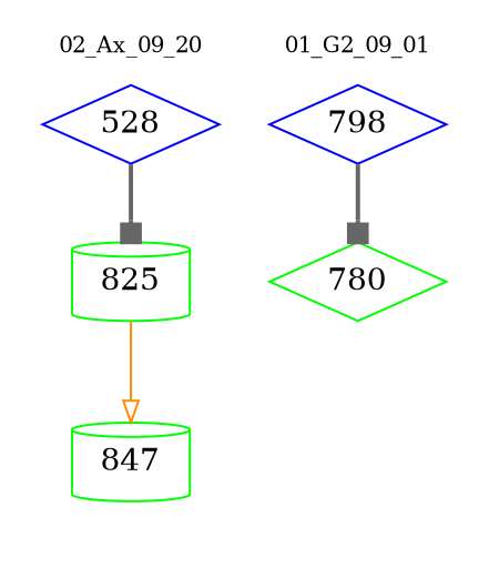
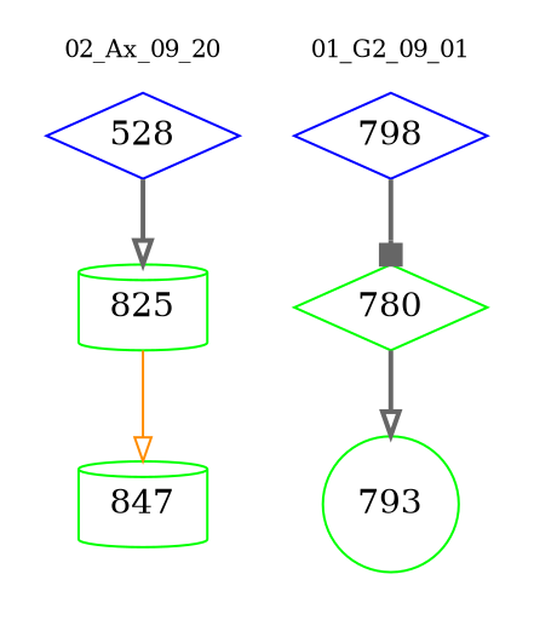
  digraph {
    node [color=green shape=diamond]
    edge [arrowhead=box color=gray40 style=bold]
    n1 [color=blue label=528]
    n2 [label=825 shape=cylinder]
    n3 [label=847 shape=cylinder]
    n4 [color=blue label=798]
    n5 [label=780]
+   n6 [label=793 shape=circle]
    subgraph cluster_1 {
      color=white
      fontsize=10
      label="02_Ax_09_20"
      n1
      n2
      n3
    }
    subgraph cluster_2 {
      color=white
      fontsize=10
      label="01_G2_09_01"
      n4
      n5
+     n6
    }
-   n1 -> n2
+   n1 -> n2 [arrowhead=onormal]
    n2 -> n3 [arrowhead=onormal color=darkorange style=solid]
    n4 -> n5
+   n5 -> n6 [arrowhead=onormal]
  }
